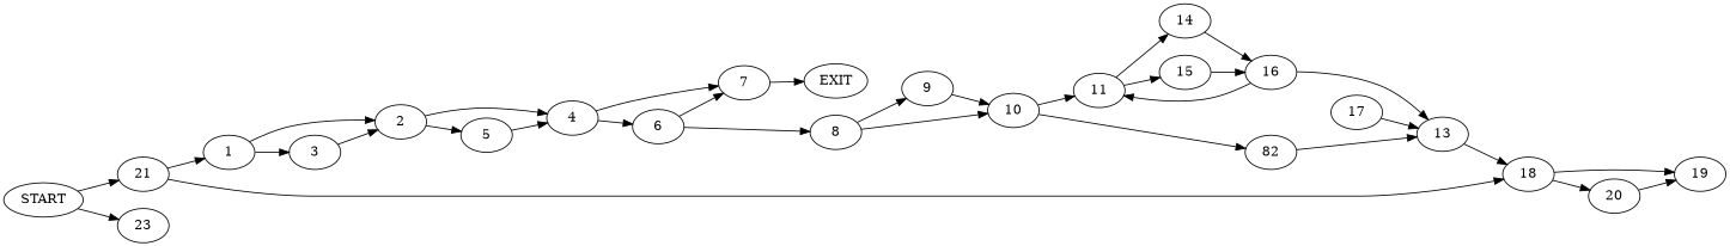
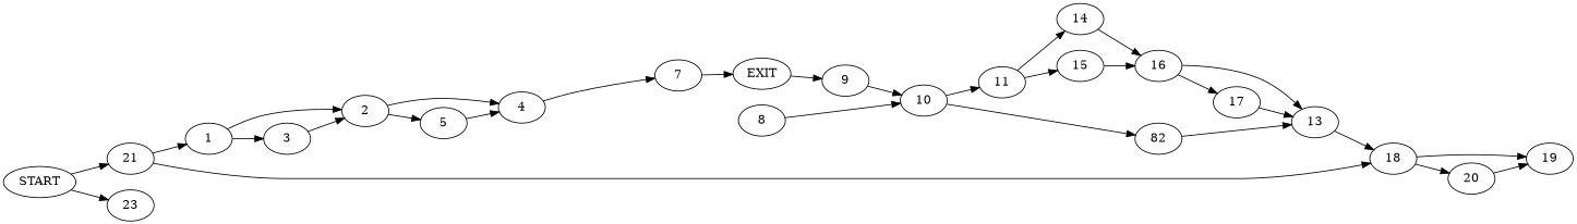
  digraph {
    rankdir=LR
    n1 [label=START]
    21
    23
    1
    2
    3
    18
    n8 [label=EXIT]
    4
    5
-   6
    7
    8
    9
    10
    11
    n17 [label=82]
    14
    15
    13
    16
    19
    20
    17
    n1 -> 21
    n1 -> 23
    21 -> 1
    21 -> 18
    1 -> 2
    1 -> 3
    2 -> 4
    2 -> 5
    3 -> 2
    18 -> 19
    18 -> 20
-   4 -> 6
    4 -> 7
    5 -> 4
-   6 -> 7
-   6 -> 8
    7 -> n8
-   8 -> 9
+   n8 -> 9
    8 -> 10
    9 -> 10
    10 -> 11
    10 -> n17
    11 -> 14
    11 -> 15
    n17 -> 13
    14 -> 16
    15 -> 16
    13 -> 18
    16 -> 13
-   16 -> 11
+   16 -> 17
    20 -> 19
    17 -> 13
  }
